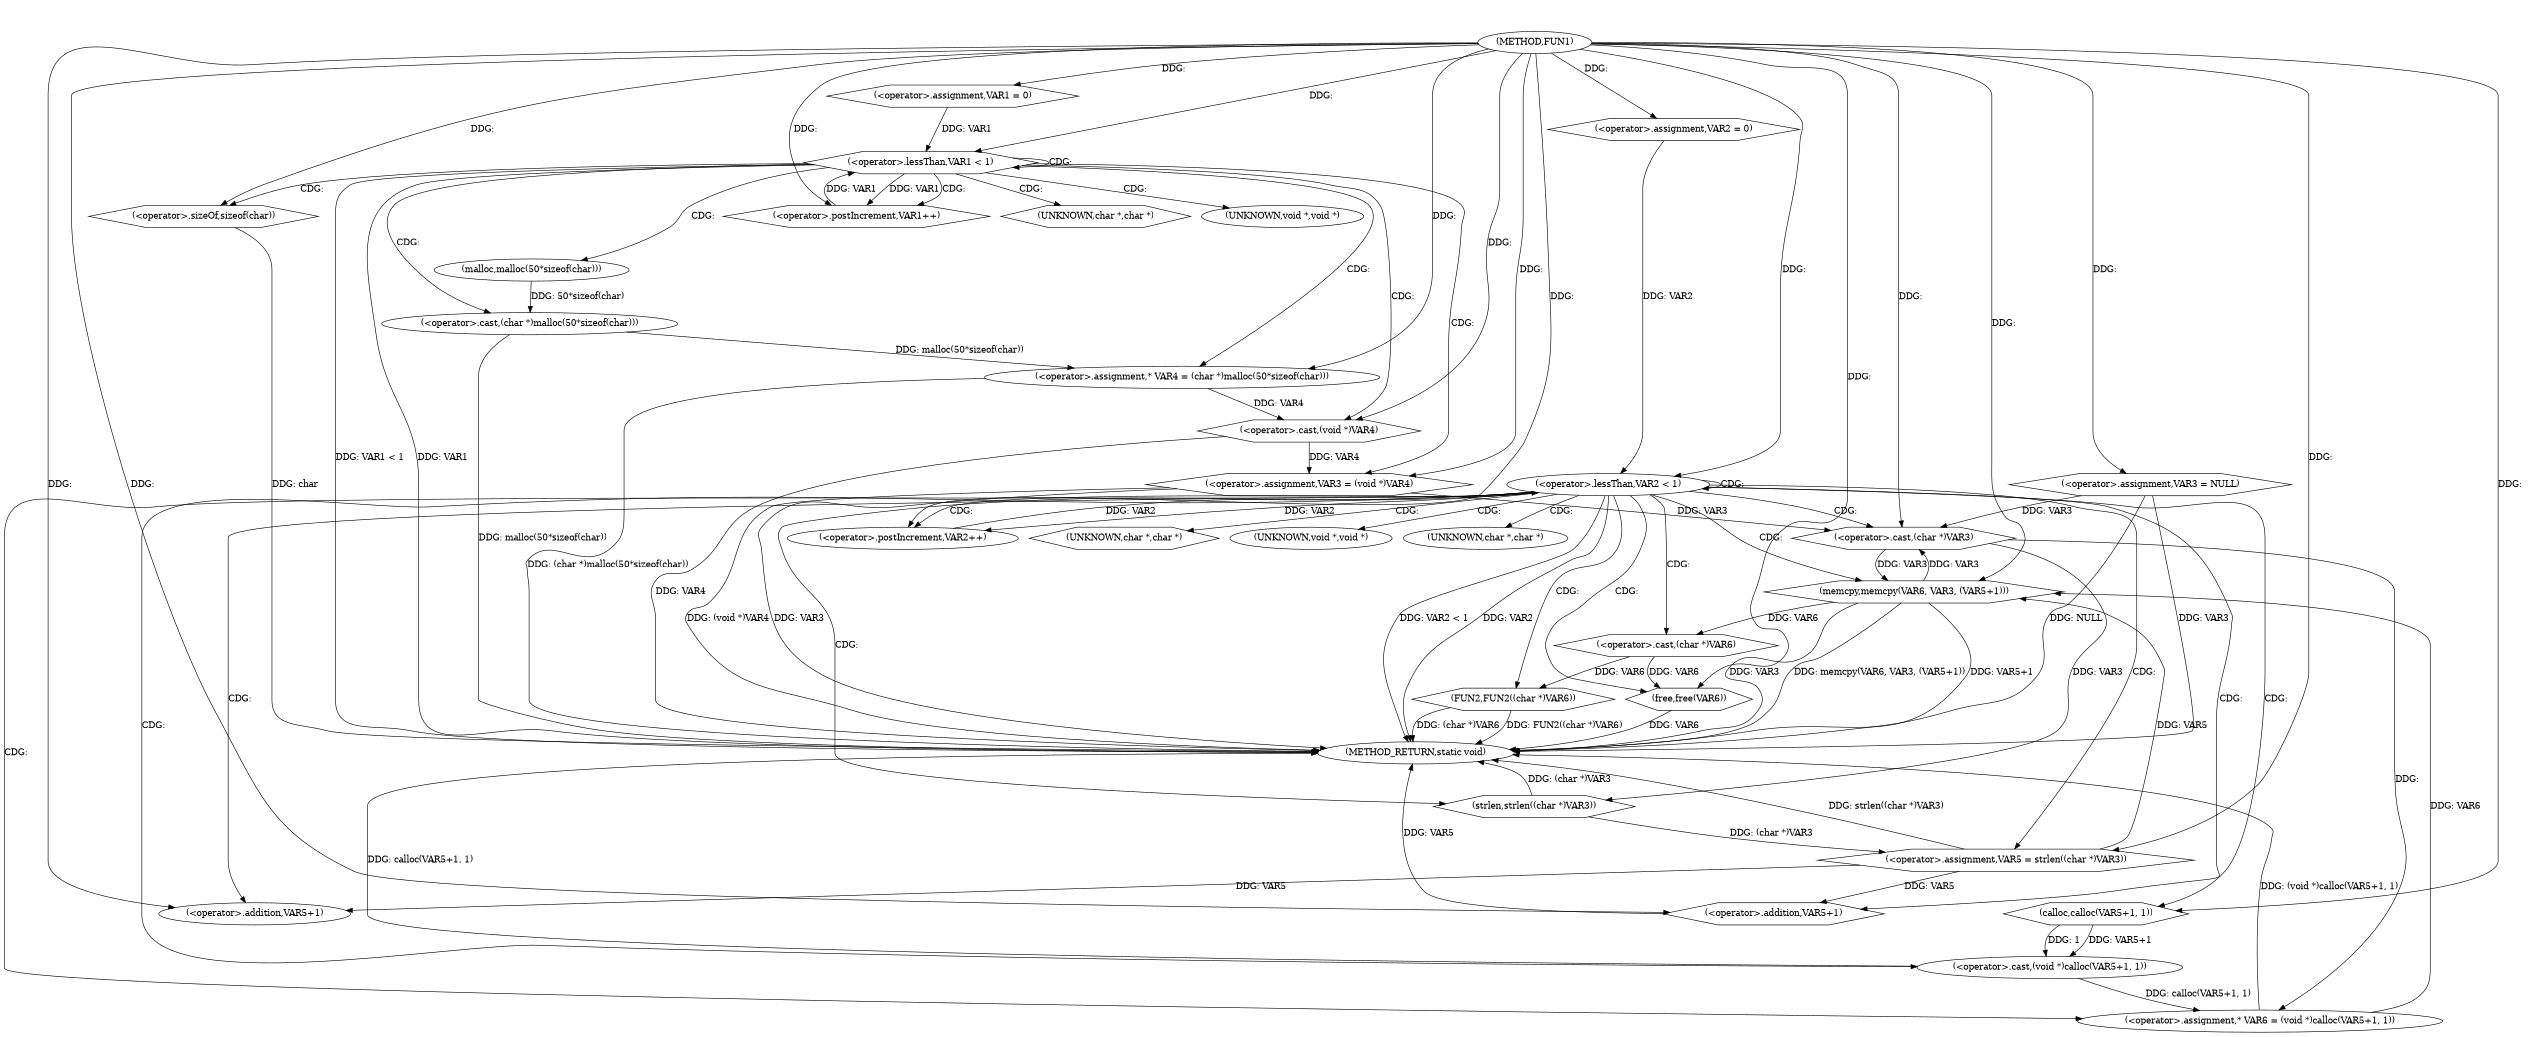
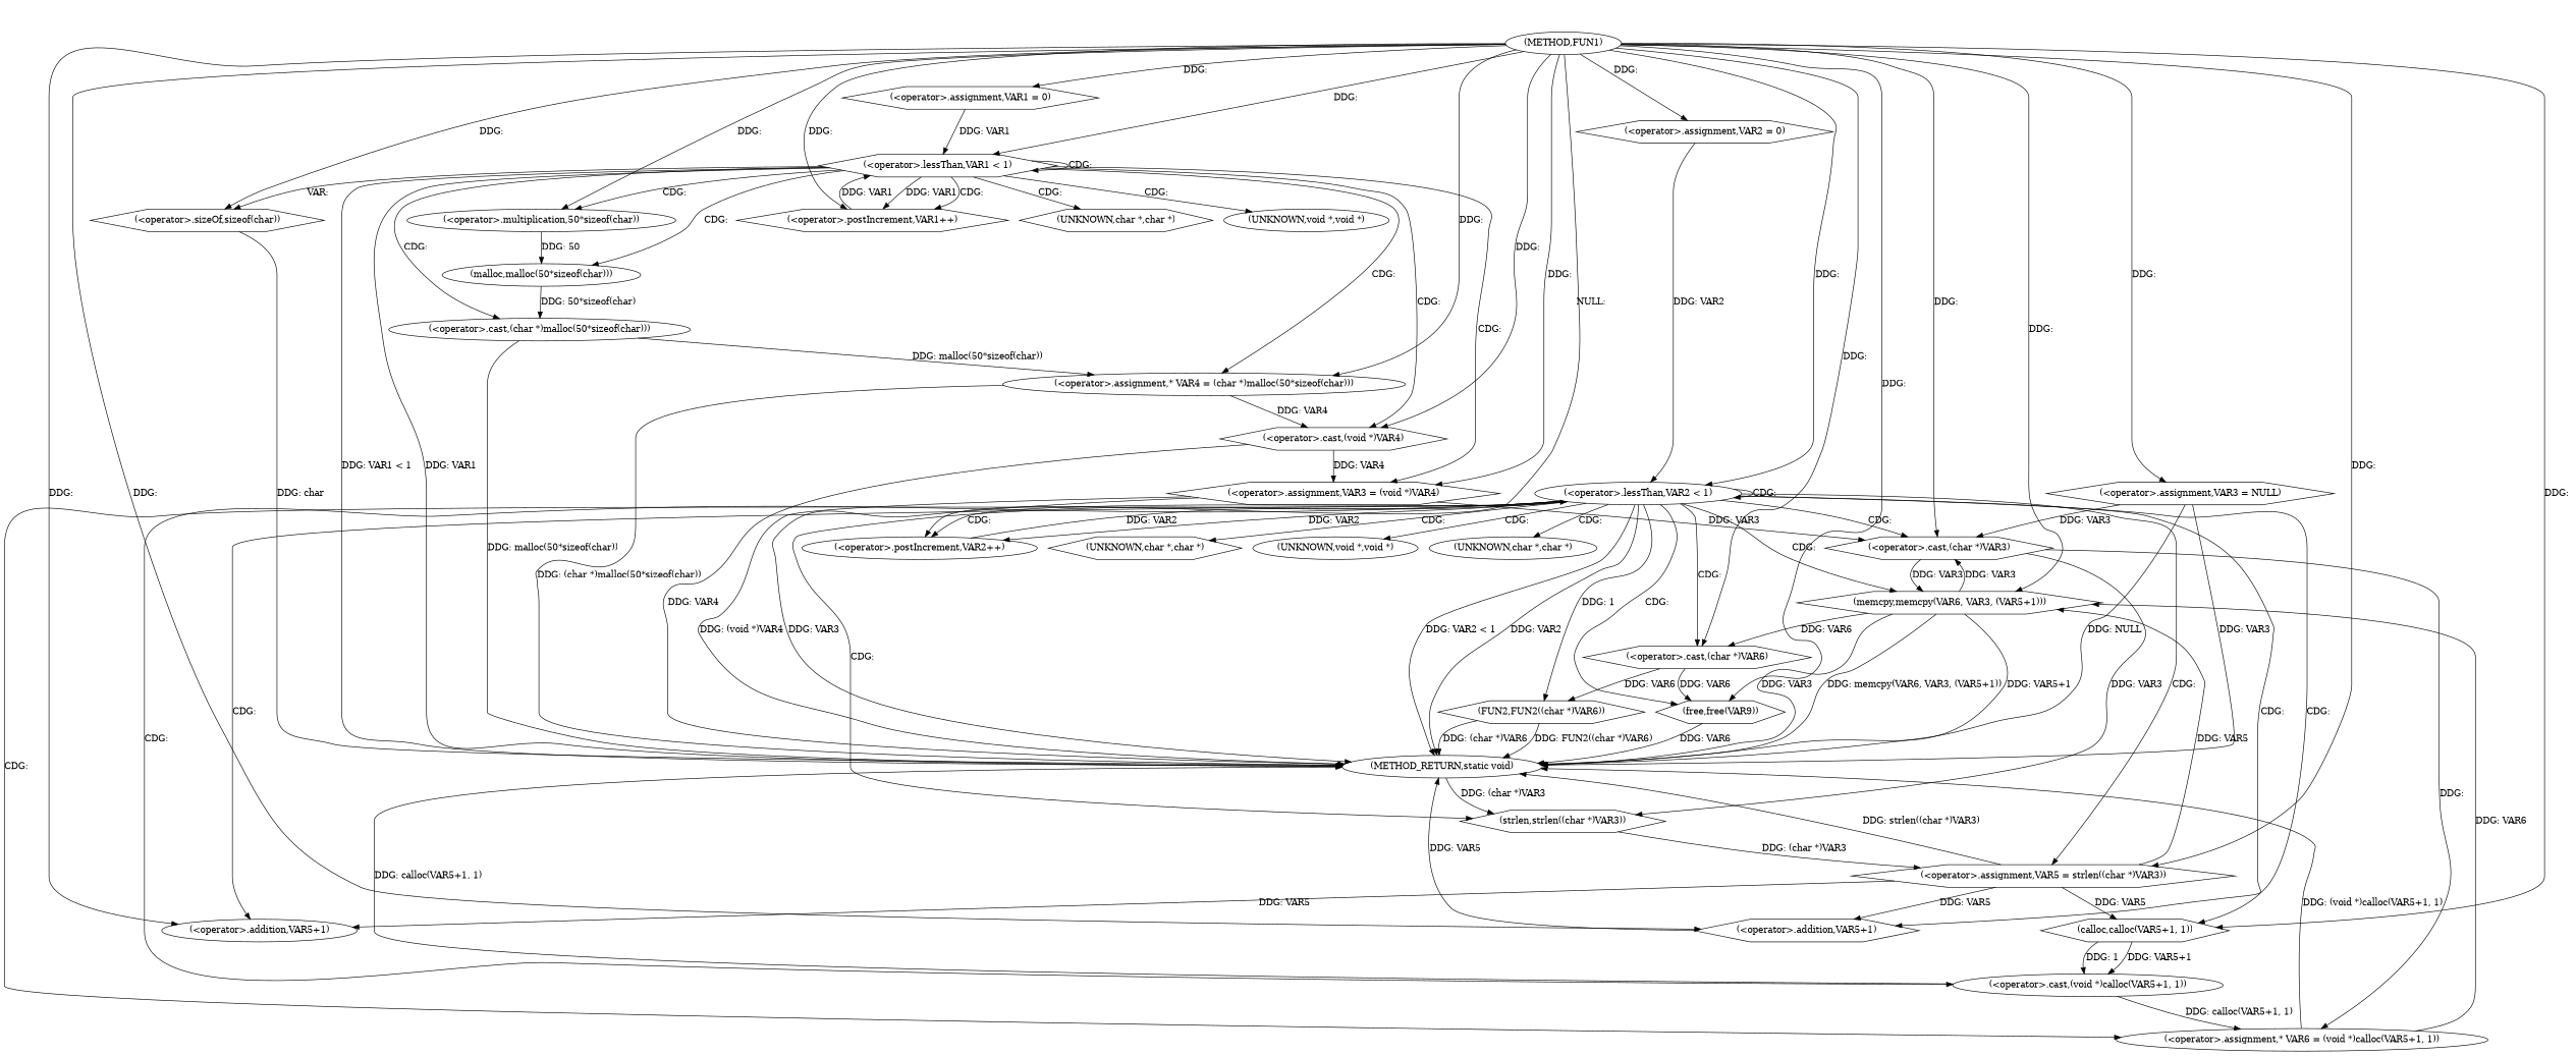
  digraph {
    node [shape=hexagon]
    n1 [label="(METHOD,FUN1)" shape=ellipse]
    n2 [label="(<operator>.assignment,VAR3 = NULL)"]
    n3 [label="(<operator>.assignment,VAR1 = 0)"]
    n4 [label="(<operator>.lessThan,VAR1 < 1)"]
    n5 [label="(<operator>.postIncrement,VAR1++)"]
    n6 [label="(<operator>.assignment,* VAR4 = (char *)malloc(50*sizeof(char)))" shape=ellipse]
+   n7 [label="(<operator>.multiplication,50*sizeof(char))" shape=ellipse]
    n8 [label="(<operator>.sizeOf,sizeof(char))"]
    n9 [label="(<operator>.assignment,VAR3 = (void *)VAR4)"]
    n10 [label="(<operator>.cast,(void *)VAR4)"]
    n11 [label="(<operator>.assignment,VAR2 = 0)"]
    n12 [label="(<operator>.lessThan,VAR2 < 1)" shape=ellipse]
    n13 [label="(<operator>.postIncrement,VAR2++)" shape=ellipse]
    n14 [label="(<operator>.assignment,VAR5 = strlen((char *)VAR3))"]
    n15 [label="(<operator>.cast,(char *)VAR3)"]
    n16 [label="(calloc,calloc(VAR5+1, 1))"]
    n17 [label="(<operator>.addition,VAR5+1)" shape=ellipse]
    n18 [label="(memcpy,memcpy(VAR6, VAR3, (VAR5+1)))"]
    n19 [label="(<operator>.addition,VAR5+1)"]
    n20 [label="(<operator>.cast,(char *)VAR6)"]
-   n21 [label="(free,free(VAR6))"]
+   n21 [label="(free,free(VAR9))"]
    n22 [label="(METHOD_RETURN,static void)" shape=ellipse]
    n23 [label="(<operator>.cast,(char *)malloc(50*sizeof(char)))" shape=ellipse]
    n24 [label="(malloc,malloc(50*sizeof(char)))" shape=ellipse]
    n25 [label="(UNKNOWN,char *,char *)"]
    n26 [label="(UNKNOWN,void *,void *)" shape=ellipse]
    n27 [label="(<operator>.assignment,* VAR6 = (void *)calloc(VAR5+1, 1))" shape=ellipse]
    n28 [label="(strlen,strlen((char *)VAR3))"]
    n29 [label="(<operator>.cast,(void *)calloc(VAR5+1, 1))" shape=ellipse]
    n30 [label="(FUN2,FUN2((char *)VAR6))"]
    n31 [label="(UNKNOWN,char *,char *)"]
    n32 [label="(UNKNOWN,void *,void *)" shape=ellipse]
    n33 [label="(UNKNOWN,char *,char *)" shape=ellipse]
    n1 -> n2 [label="DDG: "]
    n1 -> n3 [label="DDG: "]
    n1 -> n4 [label="DDG: "]
    n1 -> n5 [label="DDG: "]
    n1 -> n6 [label="DDG: "]
+   n1 -> n7 [label="DDG: "]
    n1 -> n8 [label="DDG: "]
    n1 -> n9 [label="DDG: "]
    n1 -> n10 [label="DDG: "]
    n1 -> n11 [label="DDG: "]
    n1 -> n12 [label="DDG: "]
-   n1 -> n13 [label="DDG: "]
+   n1 -> n13 [label="NULL: "]
    n1 -> n14 [label="DDG: "]
    n1 -> n15 [label="DDG: "]
    n1 -> n16 [label="DDG: "]
    n1 -> n17 [label="DDG: "]
    n1 -> n18 [label="DDG: "]
    n1 -> n19 [label="DDG: "]
+   n1 -> n20 [label="DDG: "]
    n1 -> n21 [label="DDG: "]
    n2 -> n15 [label="DDG: VAR3"]
    n2 -> n22 [label="DDG: NULL"]
    n2 -> n22 [label="DDG: VAR3"]
    n3 -> n4 [label="DDG: VAR1"]
    n4 -> n4 [label="CDG: "]
    n4 -> n5 [label="DDG: VAR1"]
    n4 -> n5 [label="CDG: "]
    n4 -> n6 [label="CDG: "]
-   n4 -> n8 [label="CDG: "]
+   n4 -> n7 [label="CDG: "]
+   n4 -> n8 [label="VAR: "]
    n4 -> n9 [label="CDG: "]
    n4 -> n10 [label="CDG: "]
    n4 -> n22 [label="DDG: VAR1 < 1"]
    n4 -> n22 [label="DDG: VAR1"]
    n4 -> n23 [label="CDG: "]
    n4 -> n24 [label="CDG: "]
    n4 -> n25 [label="CDG: "]
    n4 -> n26 [label="CDG: "]
    n5 -> n4 [label="DDG: VAR1"]
    n6 -> n10 [label="DDG: VAR4"]
    n6 -> n22 [label="DDG: (char *)malloc(50*sizeof(char))"]
+   n7 -> n24 [label="DDG: 50"]
    n8 -> n22 [label="DDG: char"]
    n9 -> n15 [label="DDG: VAR3"]
    n9 -> n22 [label="DDG: VAR3"]
    n9 -> n22 [label="DDG: (void *)VAR4"]
    n10 -> n9 [label="DDG: VAR4"]
    n10 -> n22 [label="DDG: VAR4"]
    n11 -> n12 [label="DDG: VAR2"]
    n12 -> n12 [label="CDG: "]
    n12 -> n13 [label="DDG: VAR2"]
    n12 -> n13 [label="CDG: "]
    n12 -> n14 [label="CDG: "]
    n12 -> n15 [label="CDG: "]
    n12 -> n16 [label="CDG: "]
    n12 -> n17 [label="CDG: "]
    n12 -> n18 [label="CDG: "]
    n12 -> n19 [label="CDG: "]
    n12 -> n20 [label="CDG: "]
    n12 -> n21 [label="CDG: "]
    n12 -> n22 [label="DDG: VAR2"]
    n12 -> n22 [label="DDG: VAR2 < 1"]
    n12 -> n27 [label="CDG: "]
    n12 -> n28 [label="CDG: "]
    n12 -> n29 [label="CDG: "]
-   n12 -> n30 [label="CDG: "]
+   n12 -> n30 [label="DDG: 1"]
    n12 -> n31 [label="CDG: "]
    n12 -> n32 [label="CDG: "]
    n12 -> n33 [label="CDG: "]
    n13 -> n12 [label="DDG: VAR2"]
+   n14 -> n16 [label="DDG: VAR5"]
    n14 -> n17 [label="DDG: VAR5"]
    n14 -> n18 [label="DDG: VAR5"]
    n14 -> n19 [label="DDG: VAR5"]
    n14 -> n22 [label="DDG: strlen((char *)VAR3)"]
    n15 -> n18 [label="DDG: VAR3"]
    n15 -> n27 [label="DDG: "]
    n15 -> n28 [label="DDG: VAR3"]
    n16 -> n29 [label="DDG: VAR5+1"]
    n16 -> n29 [label="DDG: 1"]
    n18 -> n15 [label="DDG: VAR3"]
    n18 -> n20 [label="DDG: VAR6"]
    n18 -> n22 [label="DDG: VAR3"]
    n18 -> n22 [label="DDG: memcpy(VAR6, VAR3, (VAR5+1))"]
    n18 -> n22 [label="DDG: VAR5+1"]
    n19 -> n22 [label="DDG: VAR5"]
    n20 -> n21 [label="DDG: VAR6"]
    n20 -> n30 [label="DDG: VAR6"]
    n21 -> n22 [label="DDG: VAR6"]
    n23 -> n6 [label="DDG: malloc(50*sizeof(char))"]
    n23 -> n22 [label="DDG: malloc(50*sizeof(char))"]
    n24 -> n23 [label="DDG: 50*sizeof(char)"]
    n27 -> n18 [label="DDG: VAR6"]
    n27 -> n22 [label="DDG: (void *)calloc(VAR5+1, 1)"]
    n28 -> n14 [label="DDG: (char *)VAR3"]
-   n28 -> n22 [label="DDG: (char *)VAR3"]
+   n22 -> n28 [label="DDG: (char *)VAR3"]
    n29 -> n22 [label="DDG: calloc(VAR5+1, 1)"]
    n29 -> n27 [label="DDG: calloc(VAR5+1, 1)"]
    n30 -> n22 [label="DDG: (char *)VAR6"]
    n30 -> n22 [label="DDG: FUN2((char *)VAR6)"]
  }
